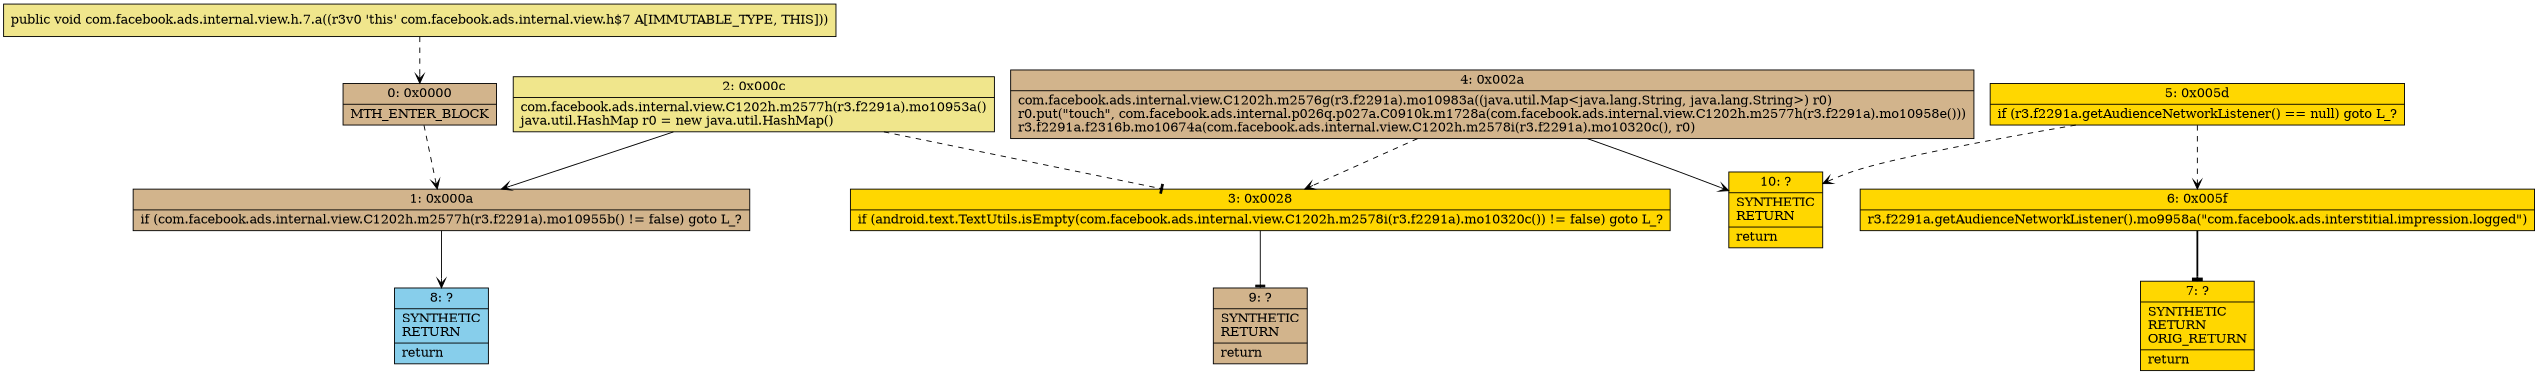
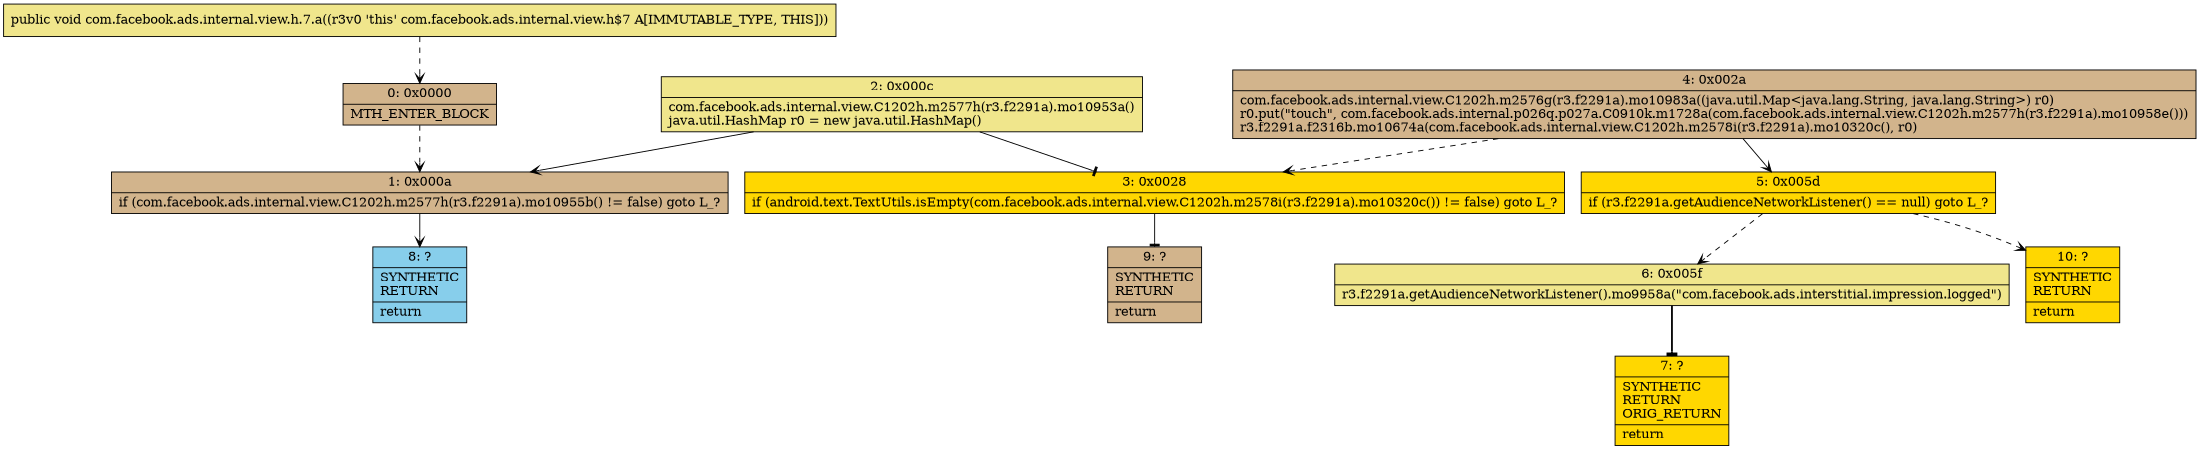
  digraph {
    node [fillcolor=gold shape=record style=filled]
    edge [arrowhead=vee style=dashed]
    n1 [fillcolor=tan label="{0\:\ 0x0000|MTH_ENTER_BLOCK\l}"]
    n2 [fillcolor=tan label="{1\:\ 0x000a|if (com.facebook.ads.internal.view.C1202h.m2577h(r3.f2291a).mo10955b() != false) goto L_?\l}"]
    n3 [fillcolor=skyblue label="{8\:\ ?|SYNTHETIC\lRETURN\l|return\l}"]
    n4 [fillcolor=khaki label="{2\:\ 0x000c|com.facebook.ads.internal.view.C1202h.m2577h(r3.f2291a).mo10953a()\ljava.util.HashMap r0 = new java.util.HashMap()\l}"]
    n5 [label="{3\:\ 0x0028|if (android.text.TextUtils.isEmpty(com.facebook.ads.internal.view.C1202h.m2578i(r3.f2291a).mo10320c()) != false) goto L_?\l}"]
    n6 [fillcolor=tan label="{9\:\ ?|SYNTHETIC\lRETURN\l|return\l}"]
    n7 [fillcolor=tan label="{4\:\ 0x002a|com.facebook.ads.internal.view.C1202h.m2576g(r3.f2291a).mo10983a((java.util.Map\<java.lang.String, java.lang.String\>) r0)\lr0.put(\"touch\", com.facebook.ads.internal.p026q.p027a.C0910k.m1728a(com.facebook.ads.internal.view.C1202h.m2577h(r3.f2291a).mo10958e()))\lr3.f2291a.f2316b.mo10674a(com.facebook.ads.internal.view.C1202h.m2578i(r3.f2291a).mo10320c(), r0)\l}"]
    n8 [label="{5\:\ 0x005d|if (r3.f2291a.getAudienceNetworkListener() == null) goto L_?\l}"]
-   n9 [label="{6\:\ 0x005f|r3.f2291a.getAudienceNetworkListener().mo9958a(\"com.facebook.ads.interstitial.impression.logged\")\l}"]
+   n9 [fillcolor=khaki label="{6\:\ 0x005f|r3.f2291a.getAudienceNetworkListener().mo9958a(\"com.facebook.ads.interstitial.impression.logged\")\l}"]
    n10 [label="{10\:\ ?|SYNTHETIC\lRETURN\l|return\l}"]
    n11 [label="{7\:\ ?|SYNTHETIC\lRETURN\lORIG_RETURN\l|return\l}"]
    n12 [fillcolor=khaki label="{public void com.facebook.ads.internal.view.h.7.a((r3v0 'this' com.facebook.ads.internal.view.h$7 A[IMMUTABLE_TYPE, THIS])) }"]
    n1 -> n2
    n2 -> n3 [style=solid]
    n4 -> n2 [style=solid]
-   n4 -> n5 [arrowhead=tee]
+   n4 -> n5 [arrowhead=tee style=solid]
    n5 -> n6 [arrowhead=tee style=solid]
    n7 -> n5
-   n7 -> n10 [style=solid]
+   n7 -> n8 [style=solid]
    n8 -> n9
    n8 -> n10
    n9 -> n11 [arrowhead=tee style=bold]
    n12 -> n1
  }
